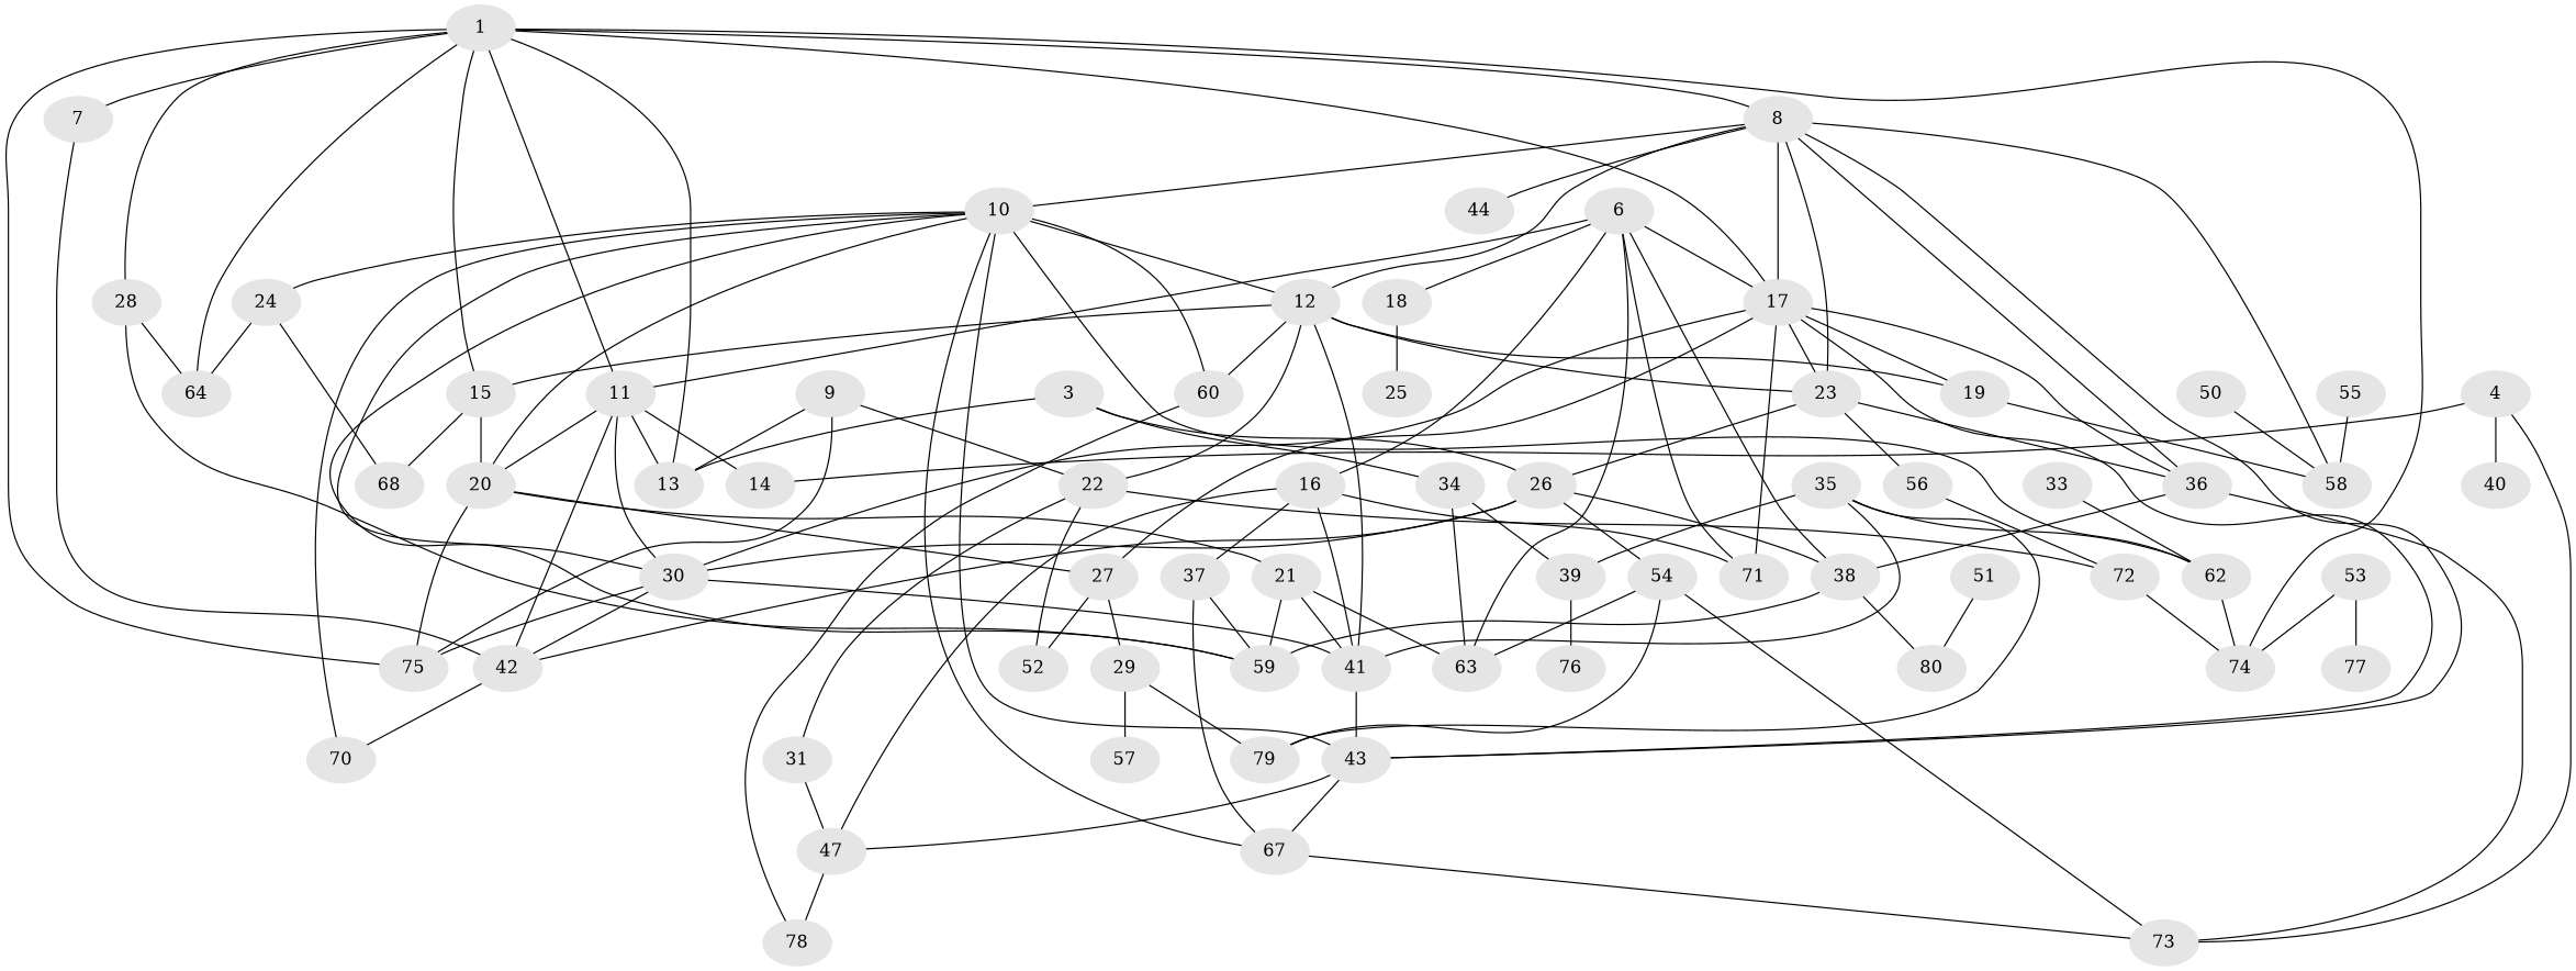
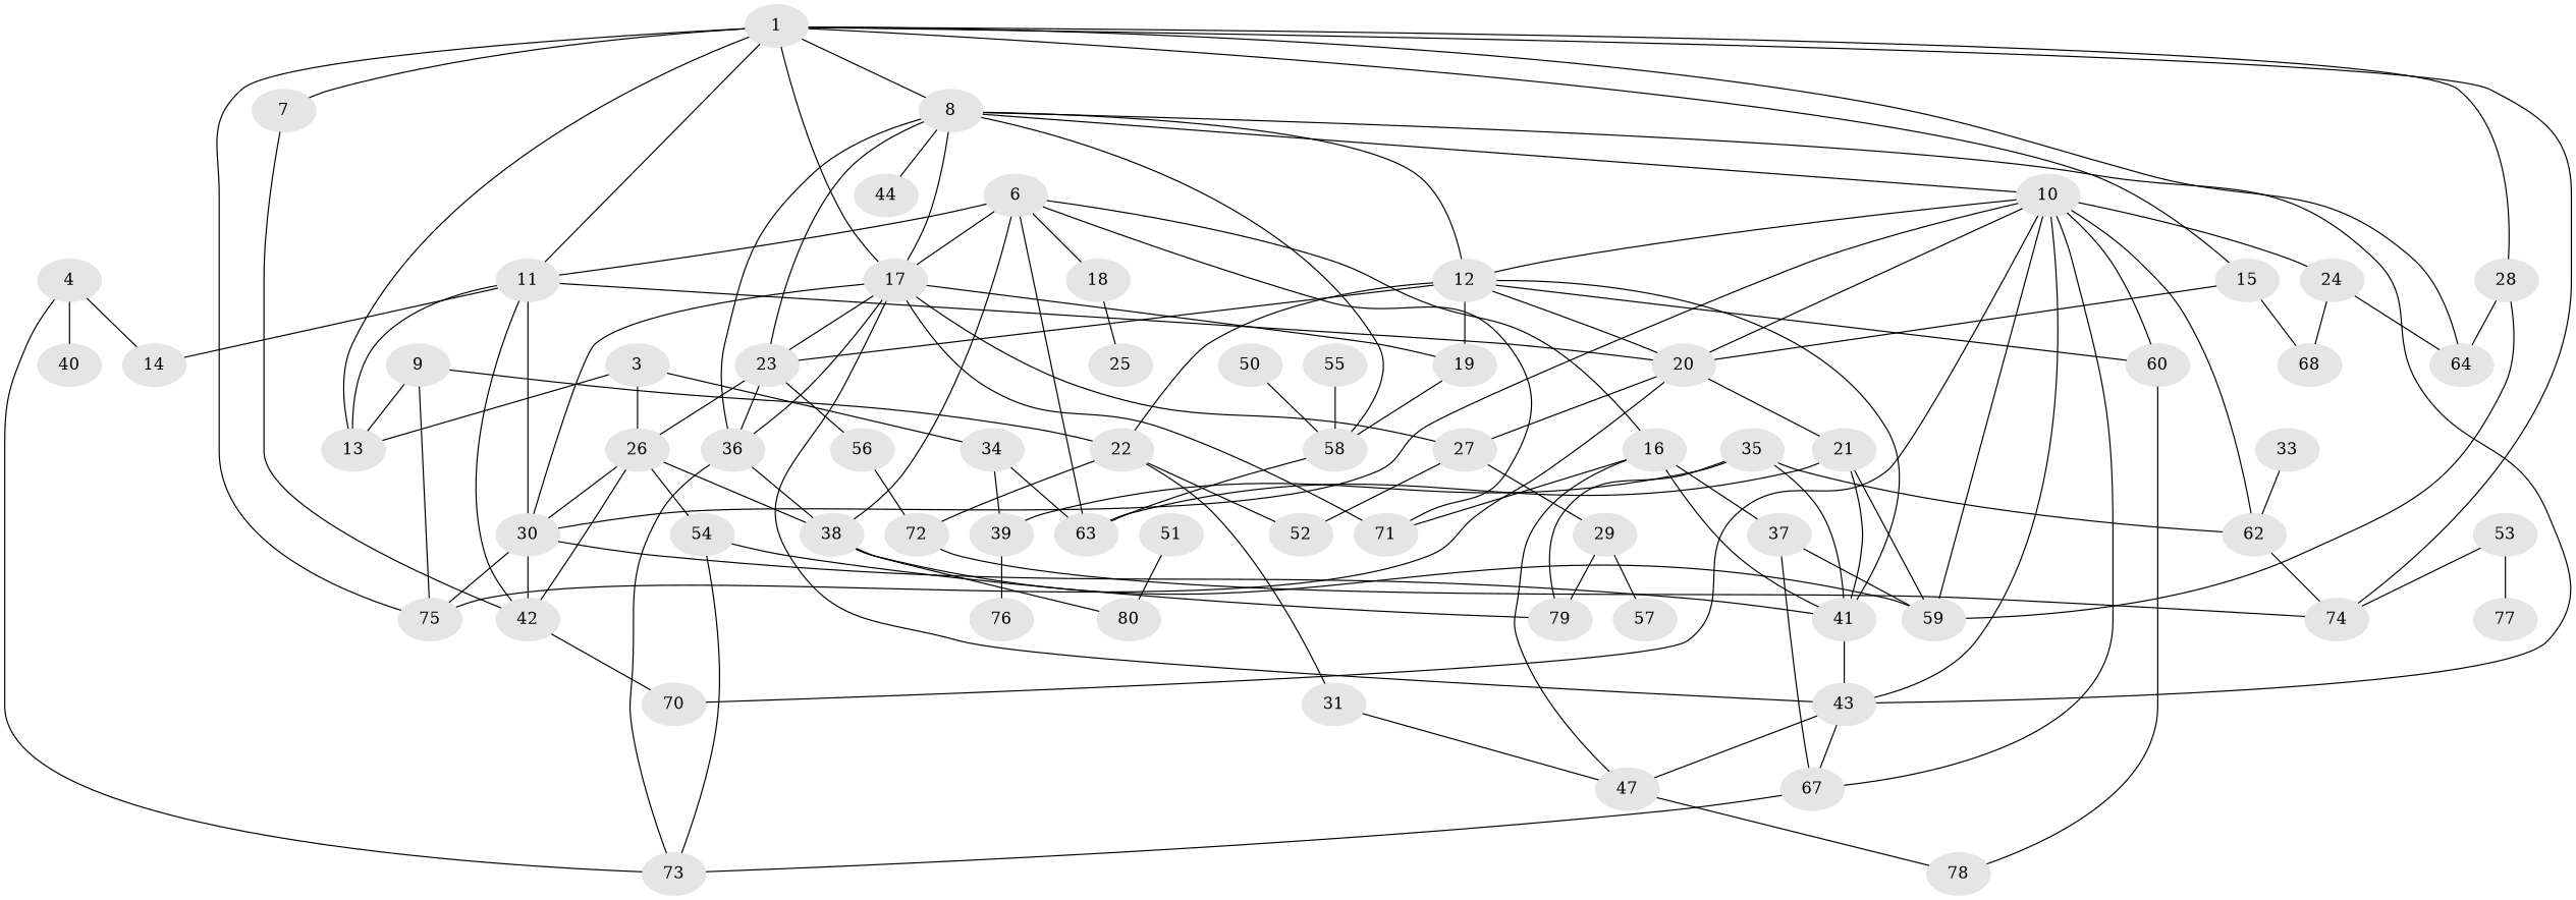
  graph {
    node [color=gray90 style=filled]
    edge [weight=1.0]
    1
    7
    8
    11
    13
    15
    17
    28
    64
    74
    75
    42
    10
    12
    23
    36
    43
    44
    58
    14
    20
    30
    68
    71
    19
    27
    59
    3
    26
    34
    38
    54
    63
    39
    4
    40
    73
    6
    16
    18
    47
    41
    37
    25
    80
    70
    24
    60
    62
    67
    22
    56
    9
    31
    52
    72
    78
    21
    n59 [label=29]
    79
    57
    33
    76
    35
    50
    51
    53
    77
    55
    1 -- 7
    1 -- 8
    1 -- 11 [weight=2.0]
    1 -- 13
    1 -- 15
    1 -- 17
    1 -- 28
    1 -- 64
    1 -- 74
    1 -- 75
    7 -- 42
    8 -- 17
    8 -- 10
    8 -- 12
    8 -- 23
    8 -- 36
    8 -- 43
    8 -- 44
    8 -- 58
    11 -- 13
    11 -- 42
    11 -- 14
    11 -- 20
    11 -- 30 [weight=2.0]
    15 -- 20
    15 -- 68
    17 -- 23
    17 -- 36
    17 -- 43
    17 -- 30
    17 -- 71
    17 -- 19
    17 -- 27
    28 -- 64
    28 -- 59
    42 -- 70
    10 -- 12
    10 -- 43 [weight=2.0]
    10 -- 20
    10 -- 30
    10 -- 59
    10 -- 70
    10 -- 24
    10 -- 60 [weight=2.0]
    10 -- 62
    10 -- 67
    12 -- 23 [weight=3.0]
-   12 -- 15
+   12 -- 20
    12 -- 19
    12 -- 41
    12 -- 60
    12 -- 22
    23 -- 36
    23 -- 26
    23 -- 56
    36 -- 38
    36 -- 73
    43 -- 47
    43 -- 67
    20 -- 75
    20 -- 27
    20 -- 21
    30 -- 75
    30 -- 42
    30 -- 41 [weight=2.0]
    19 -- 58
    27 -- 52
    27 -- n59
    3 -- 13
    3 -- 26
    3 -- 34
    26 -- 42
    26 -- 30 [weight=3.0]
    26 -- 38
    26 -- 54
    34 -- 63
    34 -- 39
    38 -- 59
    38 -- 80
-   54 -- 63
+   58 -- 63
    54 -- 73
    54 -- 79
    39 -- 76
    4 -- 14
    4 -- 40
    4 -- 73
    6 -- 11
    6 -- 17
    6 -- 71
    6 -- 38
    6 -- 63
    6 -- 16
    6 -- 18
    16 -- 71
    16 -- 47
    16 -- 41 [weight=2.0]
    16 -- 37
    18 -- 25
    47 -- 78
    41 -- 43 [weight=2.0]
    37 -- 59
    37 -- 67
    24 -- 64
    24 -- 68
    60 -- 78
    62 -- 74
    67 -- 73
    22 -- 31
    22 -- 52
    22 -- 72
    56 -- 72
    9 -- 13
    9 -- 75
    9 -- 22
    31 -- 47
    72 -- 74
    21 -- 59
    21 -- 63
    21 -- 41
    n59 -- 79
    n59 -- 57
    33 -- 62
    35 -- 39
    35 -- 41
    35 -- 62
    35 -- 79
    50 -- 58
    51 -- 80
    53 -- 74
    53 -- 77
    55 -- 58
  }
